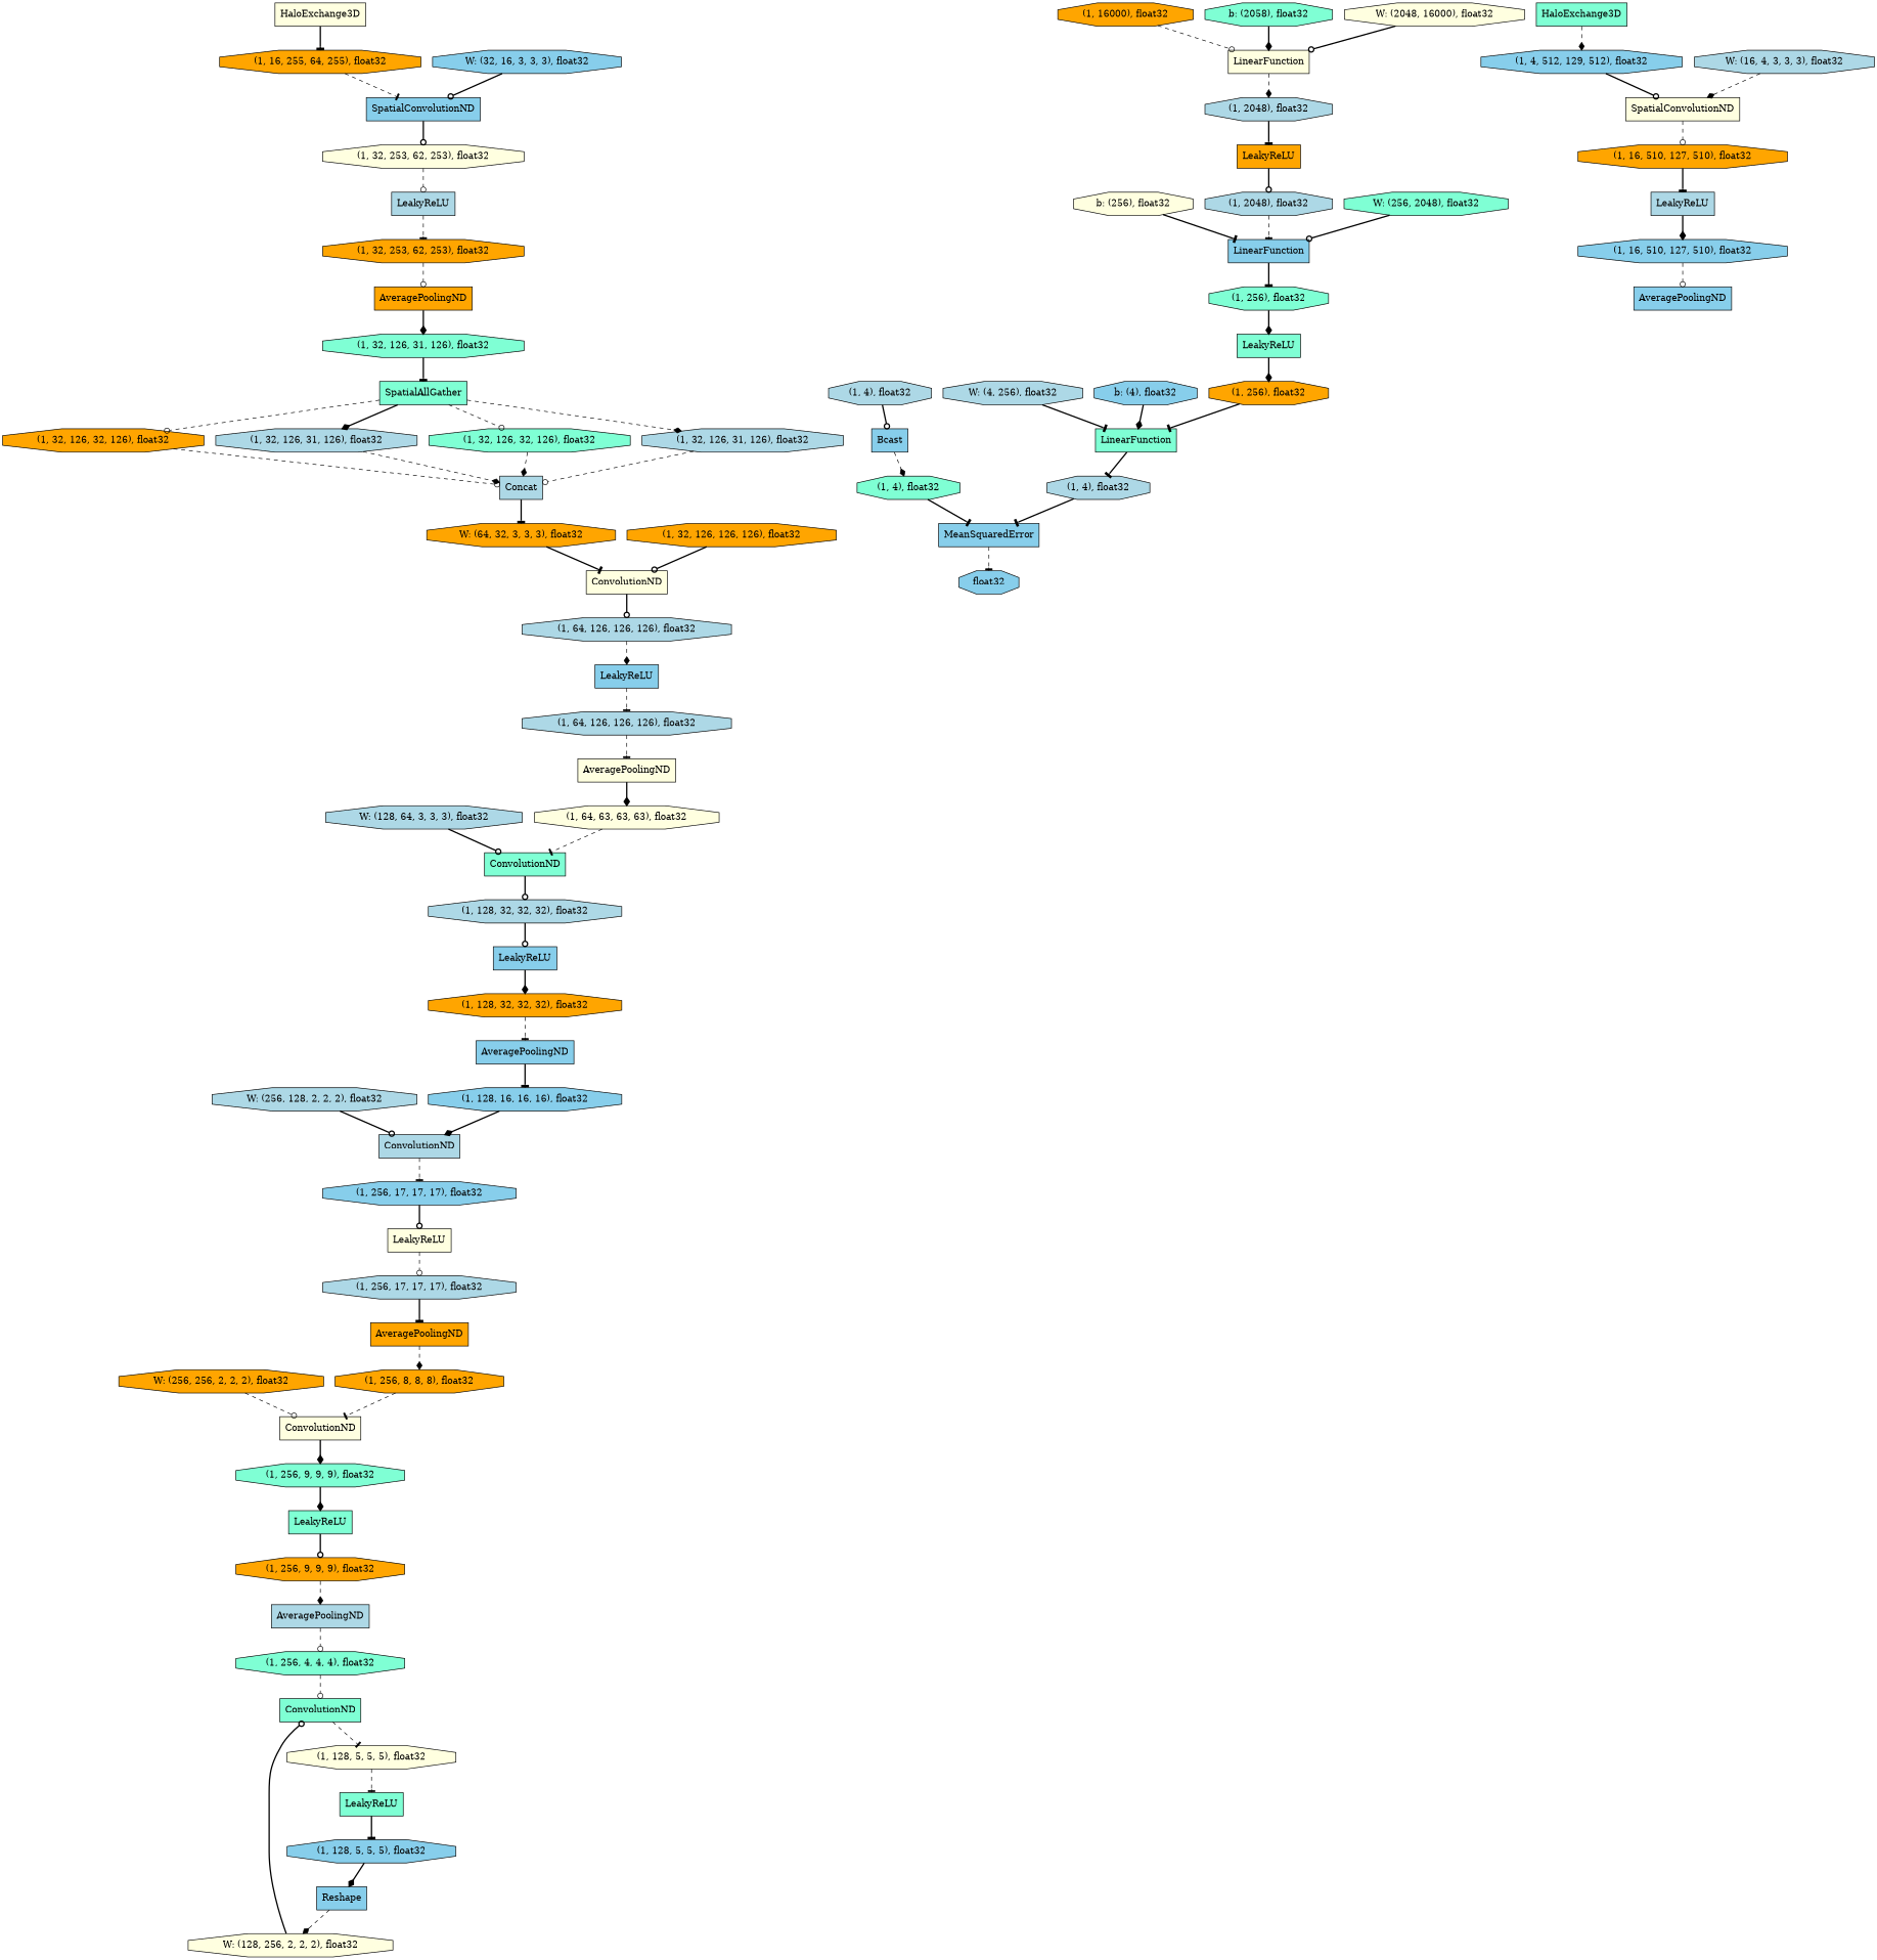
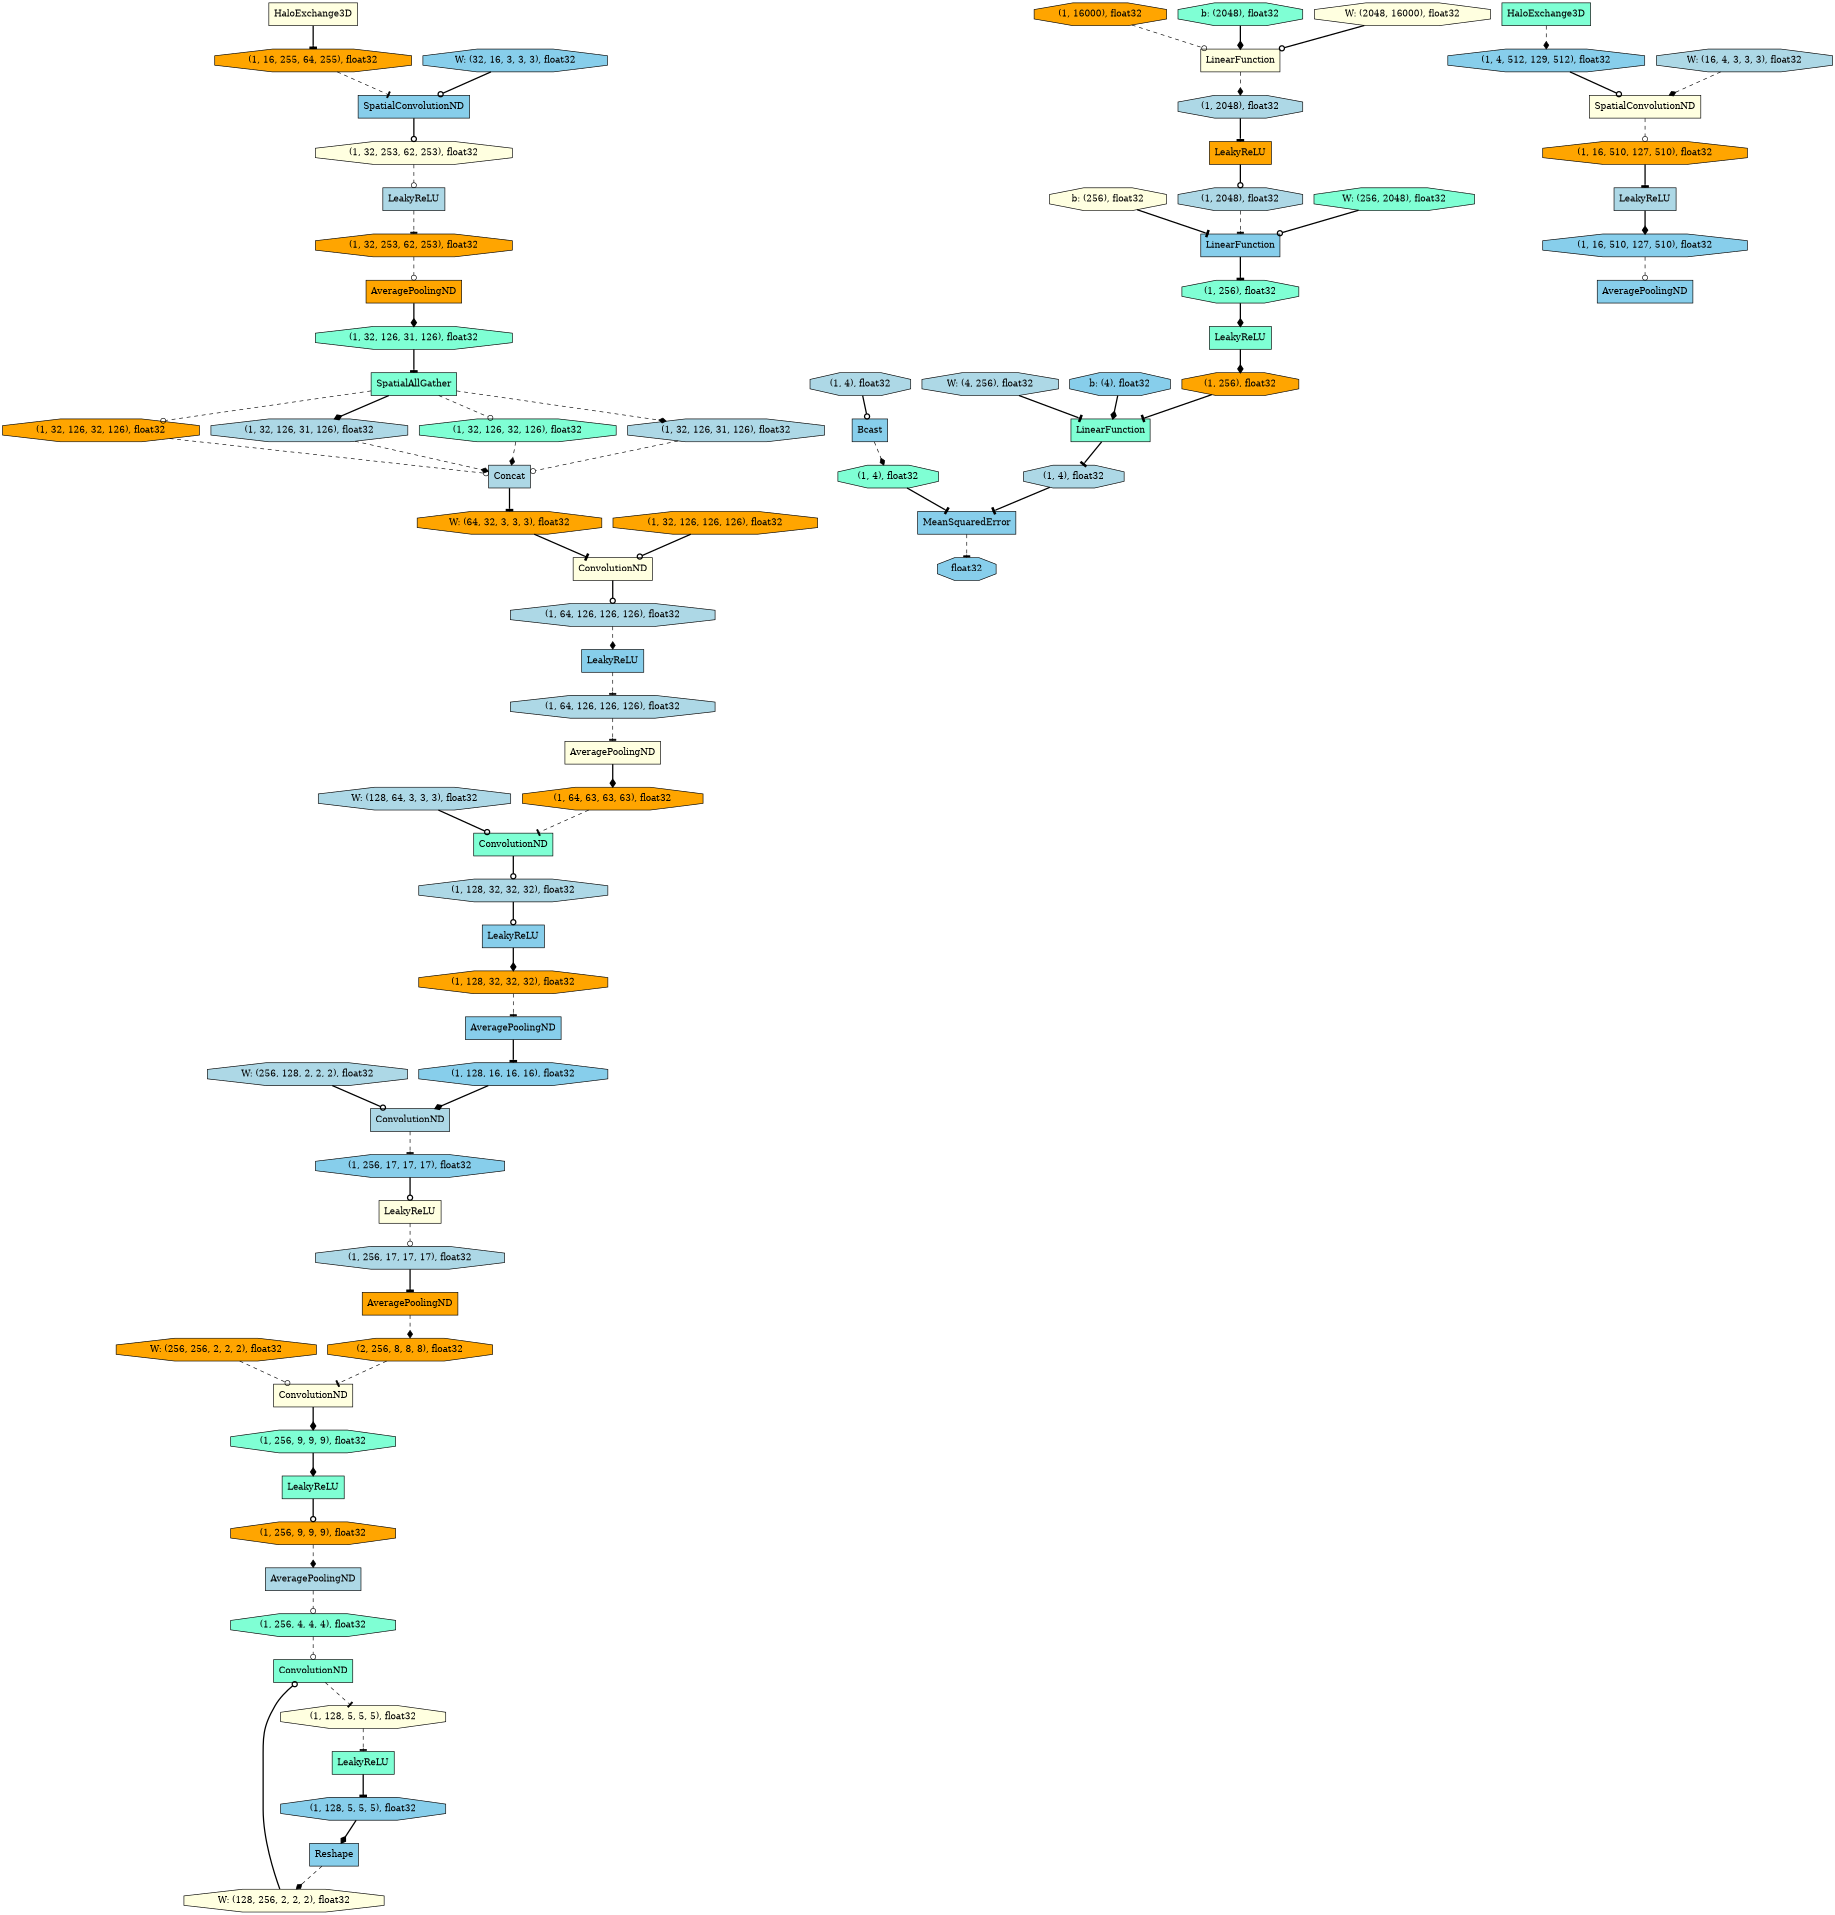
  digraph {
    rankdir=TB
    node [fillcolor=lightblue shape=octagon style=filled]
    edge [arrowhead=odot style=bold]
-   n1 [fillcolor=lightyellow label="(1, 64, 63, 63, 63), float32"]
+   n1 [fillcolor=orange label="(1, 64, 63, 63, 63), float32"]
    n2 [fillcolor=aquamarine label=ConvolutionND shape=record]
    n3 [label="(1, 128, 32, 32, 32), float32"]
    n4 [fillcolor=aquamarine label=LeakyReLU shape=record]
    n5 [fillcolor=orange label="(1, 256), float32"]
    n6 [fillcolor=aquamarine label=LinearFunction shape=record]
    n7 [fillcolor=orange label="(1, 16, 255, 64, 255), float32"]
    n8 [fillcolor=skyblue label=SpatialConvolutionND shape=record]
    n9 [fillcolor=lightyellow label="(1, 32, 253, 62, 253), float32"]
    n10 [fillcolor=lightyellow label="b: (256), float32"]
    n11 [fillcolor=skyblue label=LinearFunction shape=record]
    n12 [fillcolor=aquamarine label="(1, 256), float32"]
    n13 [fillcolor=skyblue label="(1, 128, 5, 5, 5), float32"]
    n14 [fillcolor=skyblue label=Reshape shape=record]
    n15 [fillcolor=lightyellow label="W: (128, 256, 2, 2, 2), float32"]
    n16 [label=Concat shape=record]
    n17 [fillcolor=orange label="W: (64, 32, 3, 3, 3), float32"]
    n18 [fillcolor=orange label="(1, 32, 126, 126, 126), float32"]
    n19 [fillcolor=lightyellow label=ConvolutionND shape=record]
    n20 [fillcolor=skyblue label=LeakyReLU shape=record]
    n21 [fillcolor=orange label="(1, 128, 32, 32, 32), float32"]
    n22 [label="W: (4, 256), float32"]
    n23 [label="(1, 4), float32"]
    n24 [label=LeakyReLU shape=record]
    n25 [fillcolor=orange label="(1, 32, 253, 62, 253), float32"]
    n26 [fillcolor=skyblue label=Bcast shape=record]
    n27 [fillcolor=aquamarine label="(1, 4), float32"]
    n28 [fillcolor=skyblue label=MeanSquaredError shape=record]
    n29 [fillcolor=lightyellow label=SpatialConvolutionND shape=record]
    n30 [fillcolor=orange label="(1, 16, 510, 127, 510), float32"]
    n31 [label=LeakyReLU shape=record]
    n32 [fillcolor=skyblue label=AveragePoolingND shape=record]
    n33 [fillcolor=skyblue label="(1, 128, 16, 16, 16), float32"]
    n34 [fillcolor=skyblue label="(1, 16, 510, 127, 510), float32"]
    n35 [fillcolor=skyblue label=AveragePoolingND shape=record]
    n36 [fillcolor=skyblue label="b: (4), float32"]
    n37 [fillcolor=orange label=AveragePoolingND shape=record]
    n38 [fillcolor=aquamarine label="(1, 32, 126, 31, 126), float32"]
    n39 [label="(1, 4), float32"]
    n40 [fillcolor=skyblue label=LeakyReLU shape=record]
    n41 [label="(1, 64, 126, 126, 126), float32"]
    n42 [fillcolor=lightyellow label=AveragePoolingND shape=record]
    n43 [fillcolor=aquamarine label=HaloExchange3D shape=record]
    n44 [fillcolor=skyblue label="(1, 4, 512, 129, 512), float32"]
    n45 [fillcolor=orange label=AveragePoolingND shape=record]
-   n46 [fillcolor=orange label="(1, 256, 8, 8, 8), float32"]
+   n46 [fillcolor=orange label="(2, 256, 8, 8, 8), float32"]
    n47 [fillcolor=lightyellow label=ConvolutionND shape=record]
    n48 [fillcolor=aquamarine label=SpatialAllGather shape=record]
    n49 [fillcolor=orange label="(1, 32, 126, 32, 126), float32"]
    n50 [label="(1, 32, 126, 31, 126), float32"]
    n51 [fillcolor=aquamarine label="(1, 32, 126, 32, 126), float32"]
    n52 [label="(1, 32, 126, 31, 126), float32"]
    n53 [label=ConvolutionND shape=record]
    n54 [fillcolor=skyblue label="(1, 256, 17, 17, 17), float32"]
    n55 [fillcolor=orange label="(1, 16000), float32"]
    n56 [fillcolor=lightyellow label=LinearFunction shape=record]
    n57 [label="(1, 2048), float32"]
    n58 [fillcolor=orange label=LeakyReLU shape=record]
    n59 [fillcolor=aquamarine label="(1, 256, 9, 9, 9), float32"]
    n60 [fillcolor=aquamarine label=LeakyReLU shape=record]
    n61 [label="(1, 64, 126, 126, 126), float32"]
    n62 [fillcolor=lightyellow label=LeakyReLU shape=record]
    n63 [label="(1, 256, 17, 17, 17), float32"]
    n64 [fillcolor=skyblue label=float32]
    n65 [label="(1, 2048), float32"]
    n66 [fillcolor=orange label="(1, 256, 9, 9, 9), float32"]
    n67 [label=AveragePoolingND shape=record]
    n68 [fillcolor=aquamarine label="(1, 256, 4, 4, 4), float32"]
    n69 [fillcolor=aquamarine label=ConvolutionND shape=record]
    n70 [fillcolor=lightyellow label="(1, 128, 5, 5, 5), float32"]
    n71 [fillcolor=aquamarine label=LeakyReLU shape=record]
    n72 [fillcolor=lightyellow label=HaloExchange3D shape=record]
    n73 [label="W: (16, 4, 3, 3, 3), float32"]
-   n74 [fillcolor=aquamarine label="b: (2058), float32"]
+   n74 [fillcolor=aquamarine label="b: (2048), float32"]
    n75 [fillcolor=skyblue label="W: (32, 16, 3, 3, 3), float32"]
    n76 [label="W: (128, 64, 3, 3, 3), float32"]
    n77 [label="W: (256, 128, 2, 2, 2), float32"]
    n78 [fillcolor=orange label="W: (256, 256, 2, 2, 2), float32"]
    n79 [fillcolor=lightyellow label="W: (2048, 16000), float32"]
    n80 [fillcolor=aquamarine label="W: (256, 2048), float32"]
    n1 -> n2 [arrowhead=tee style=dashed]
    n2 -> n3
    n3 -> n20
    n4 -> n5 [arrowhead=diamond]
    n5 -> n6 [arrowhead=tee]
    n6 -> n23 [arrowhead=tee]
    n7 -> n8 [arrowhead=tee style=dashed]
    n8 -> n9
    n9 -> n24 [style=dashed]
    n10 -> n11 [arrowhead=tee]
    n11 -> n12 [arrowhead=tee]
    n12 -> n4 [arrowhead=diamond]
    n13 -> n14 [arrowhead=diamond]
    n14 -> n15 [arrowhead=diamond style=dashed]
    n15 -> n69
    n16 -> n17 [arrowhead=tee]
    n17 -> n19 [arrowhead=tee]
    n18 -> n19
    n19 -> n61
    n20 -> n21 [arrowhead=diamond]
    n21 -> n32 [arrowhead=tee style=dashed]
    n22 -> n6 [arrowhead=tee]
    n23 -> n28 [arrowhead=tee]
    n24 -> n25 [arrowhead=tee style=dashed]
    n25 -> n37 [style=dashed]
    n26 -> n27 [arrowhead=diamond style=dashed]
    n27 -> n28 [arrowhead=tee]
    n28 -> n64 [arrowhead=tee style=dashed]
    n29 -> n30 [style=dashed]
    n30 -> n31 [arrowhead=tee]
    n31 -> n34 [arrowhead=diamond]
    n32 -> n33 [arrowhead=tee]
    n33 -> n53 [arrowhead=diamond]
    n34 -> n35 [style=dashed]
    n36 -> n6 [arrowhead=diamond]
    n37 -> n38 [arrowhead=diamond]
    n38 -> n48 [arrowhead=tee]
    n39 -> n26
    n40 -> n41 [arrowhead=tee style=dashed]
    n41 -> n42 [arrowhead=tee style=dashed]
    n42 -> n1 [arrowhead=diamond]
    n43 -> n44 [arrowhead=diamond style=dashed]
    n44 -> n29
    n45 -> n46 [arrowhead=diamond style=dashed]
    n46 -> n47 [arrowhead=tee style=dashed]
    n47 -> n59 [arrowhead=diamond]
    n48 -> n49 [style=dashed]
    n48 -> n50 [arrowhead=diamond]
    n48 -> n51 [style=dashed]
    n48 -> n52 [arrowhead=diamond style=dashed]
    n49 -> n16 [style=dashed]
    n50 -> n16 [arrowhead=diamond style=dashed]
    n51 -> n16 [arrowhead=diamond style=dashed]
    n52 -> n16 [style=dashed]
    n53 -> n54 [arrowhead=tee style=dashed]
    n54 -> n62
    n55 -> n56 [style=dashed]
    n56 -> n57 [arrowhead=diamond style=dashed]
    n57 -> n58 [arrowhead=tee]
    n58 -> n65
    n59 -> n60 [arrowhead=diamond]
    n60 -> n66
    n61 -> n40 [arrowhead=diamond style=dashed]
    n62 -> n63 [style=dashed]
    n63 -> n45 [arrowhead=tee]
    n65 -> n11 [arrowhead=tee style=dashed]
    n66 -> n67 [arrowhead=diamond style=dashed]
    n67 -> n68 [style=dashed]
    n68 -> n69 [style=dashed]
    n69 -> n70 [arrowhead=tee style=dashed]
    n70 -> n71 [arrowhead=tee style=dashed]
    n71 -> n13 [arrowhead=tee]
    n72 -> n7 [arrowhead=tee]
    n73 -> n29 [arrowhead=diamond style=dashed]
    n74 -> n56 [arrowhead=diamond]
    n75 -> n8
    n76 -> n2
    n77 -> n53
    n78 -> n47 [style=dashed]
    n79 -> n56
    n80 -> n11
  }
